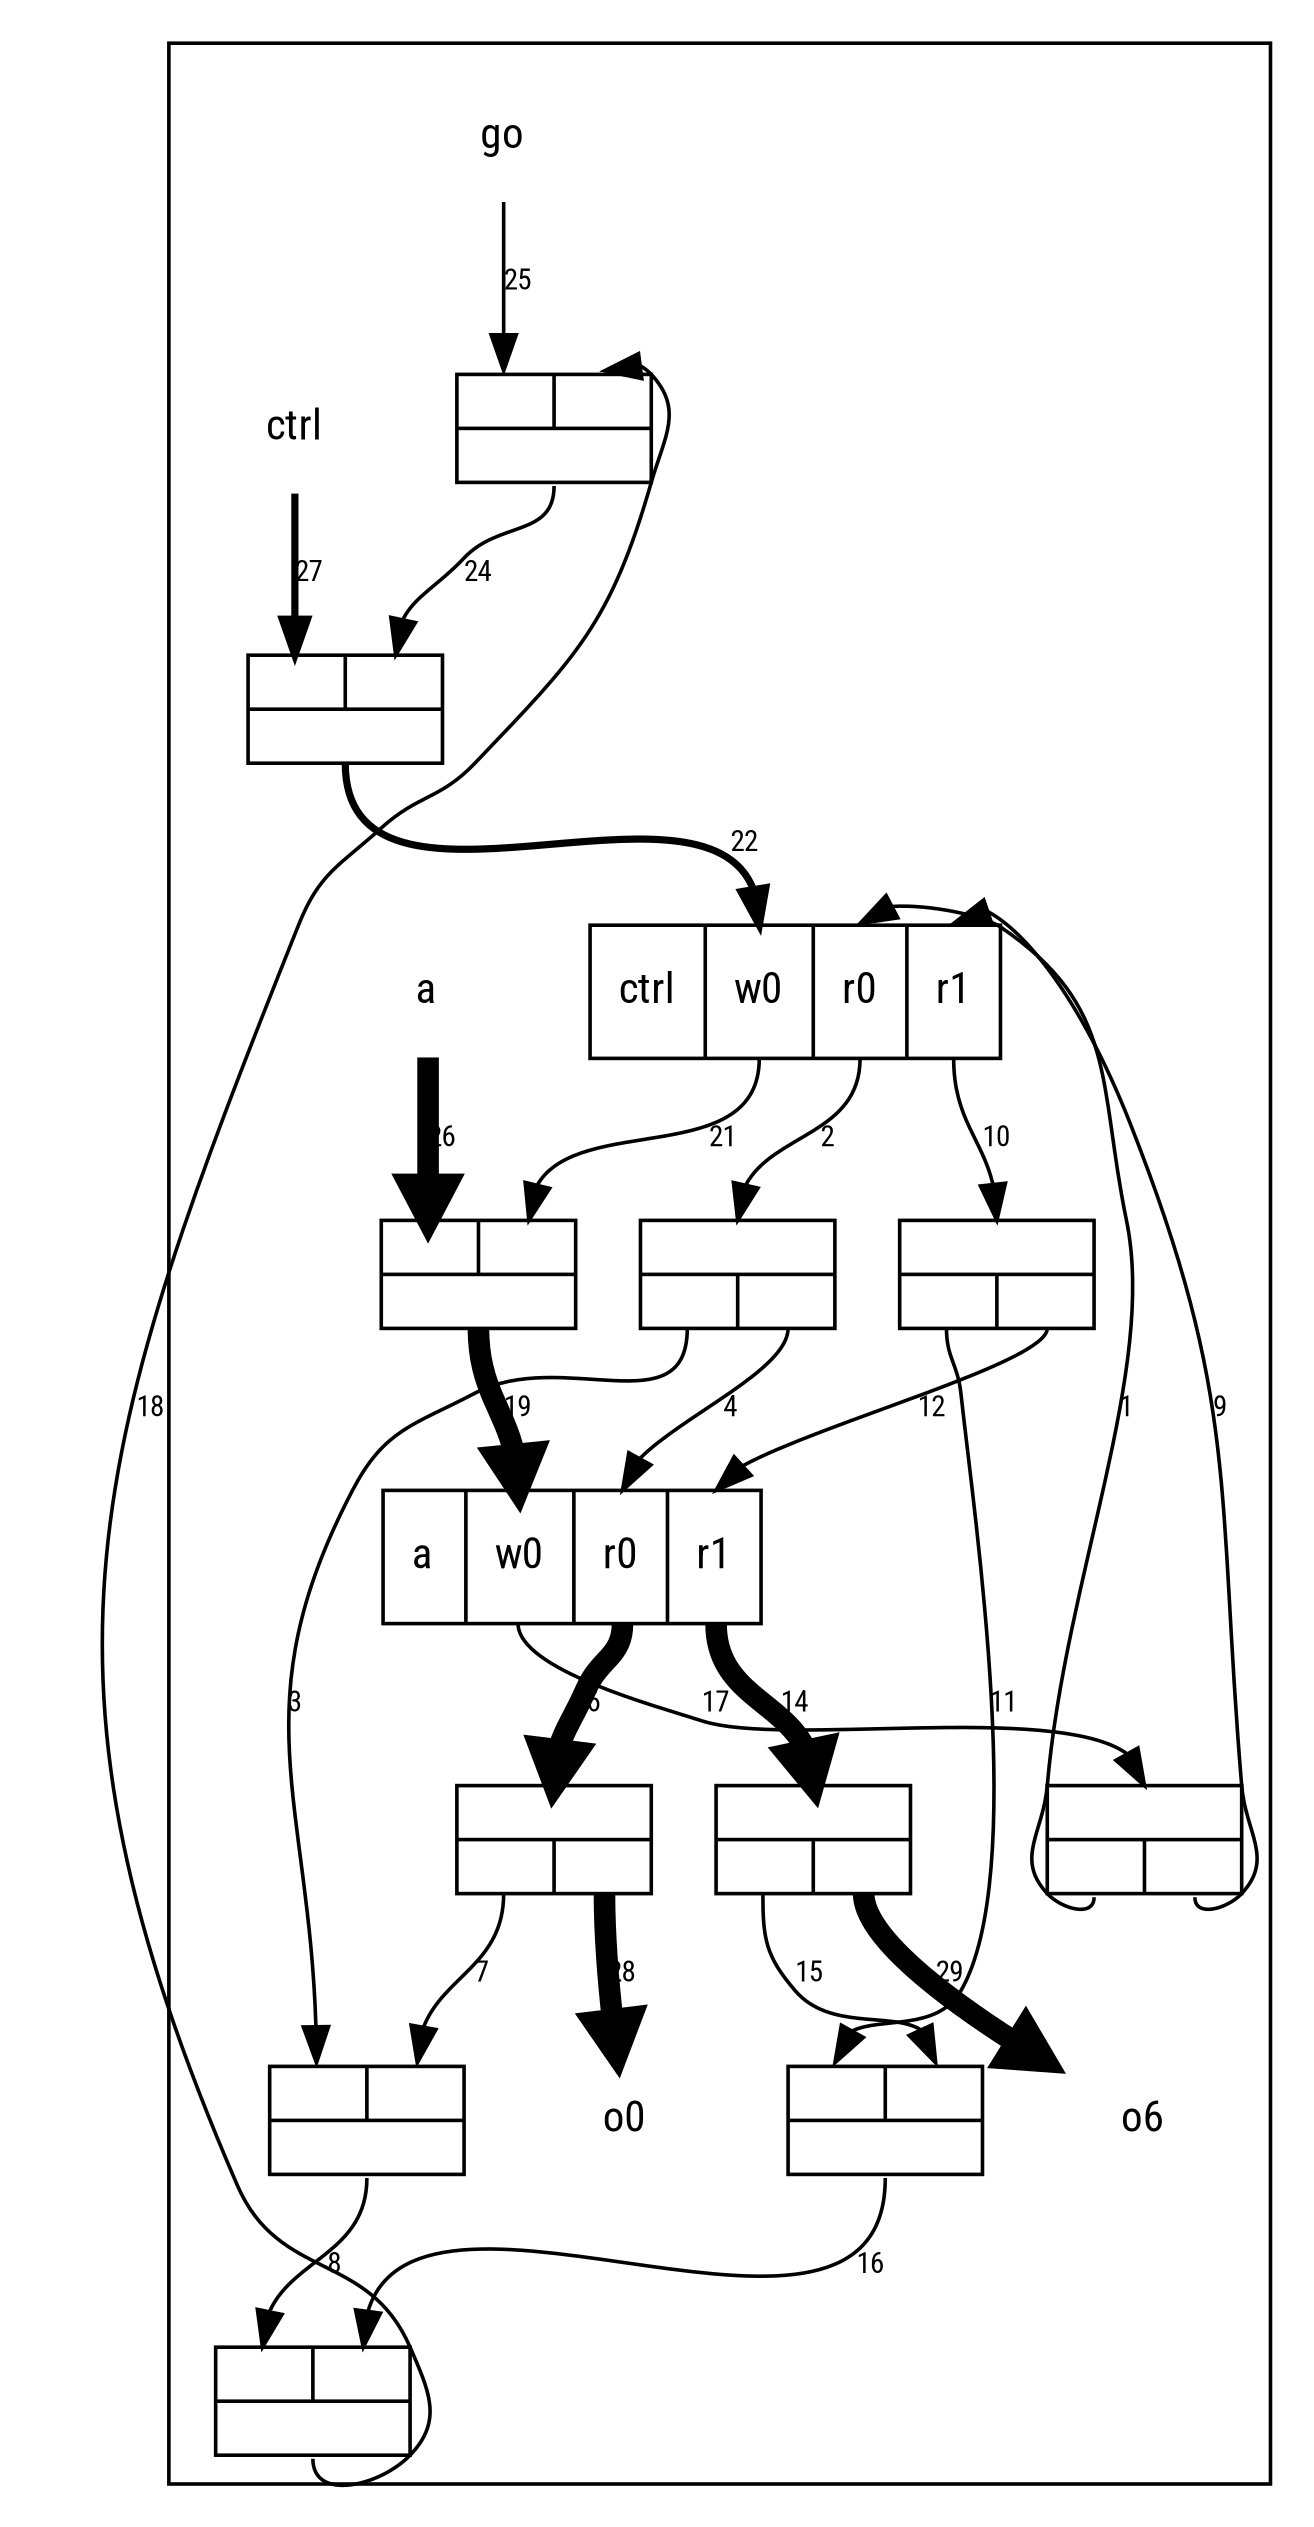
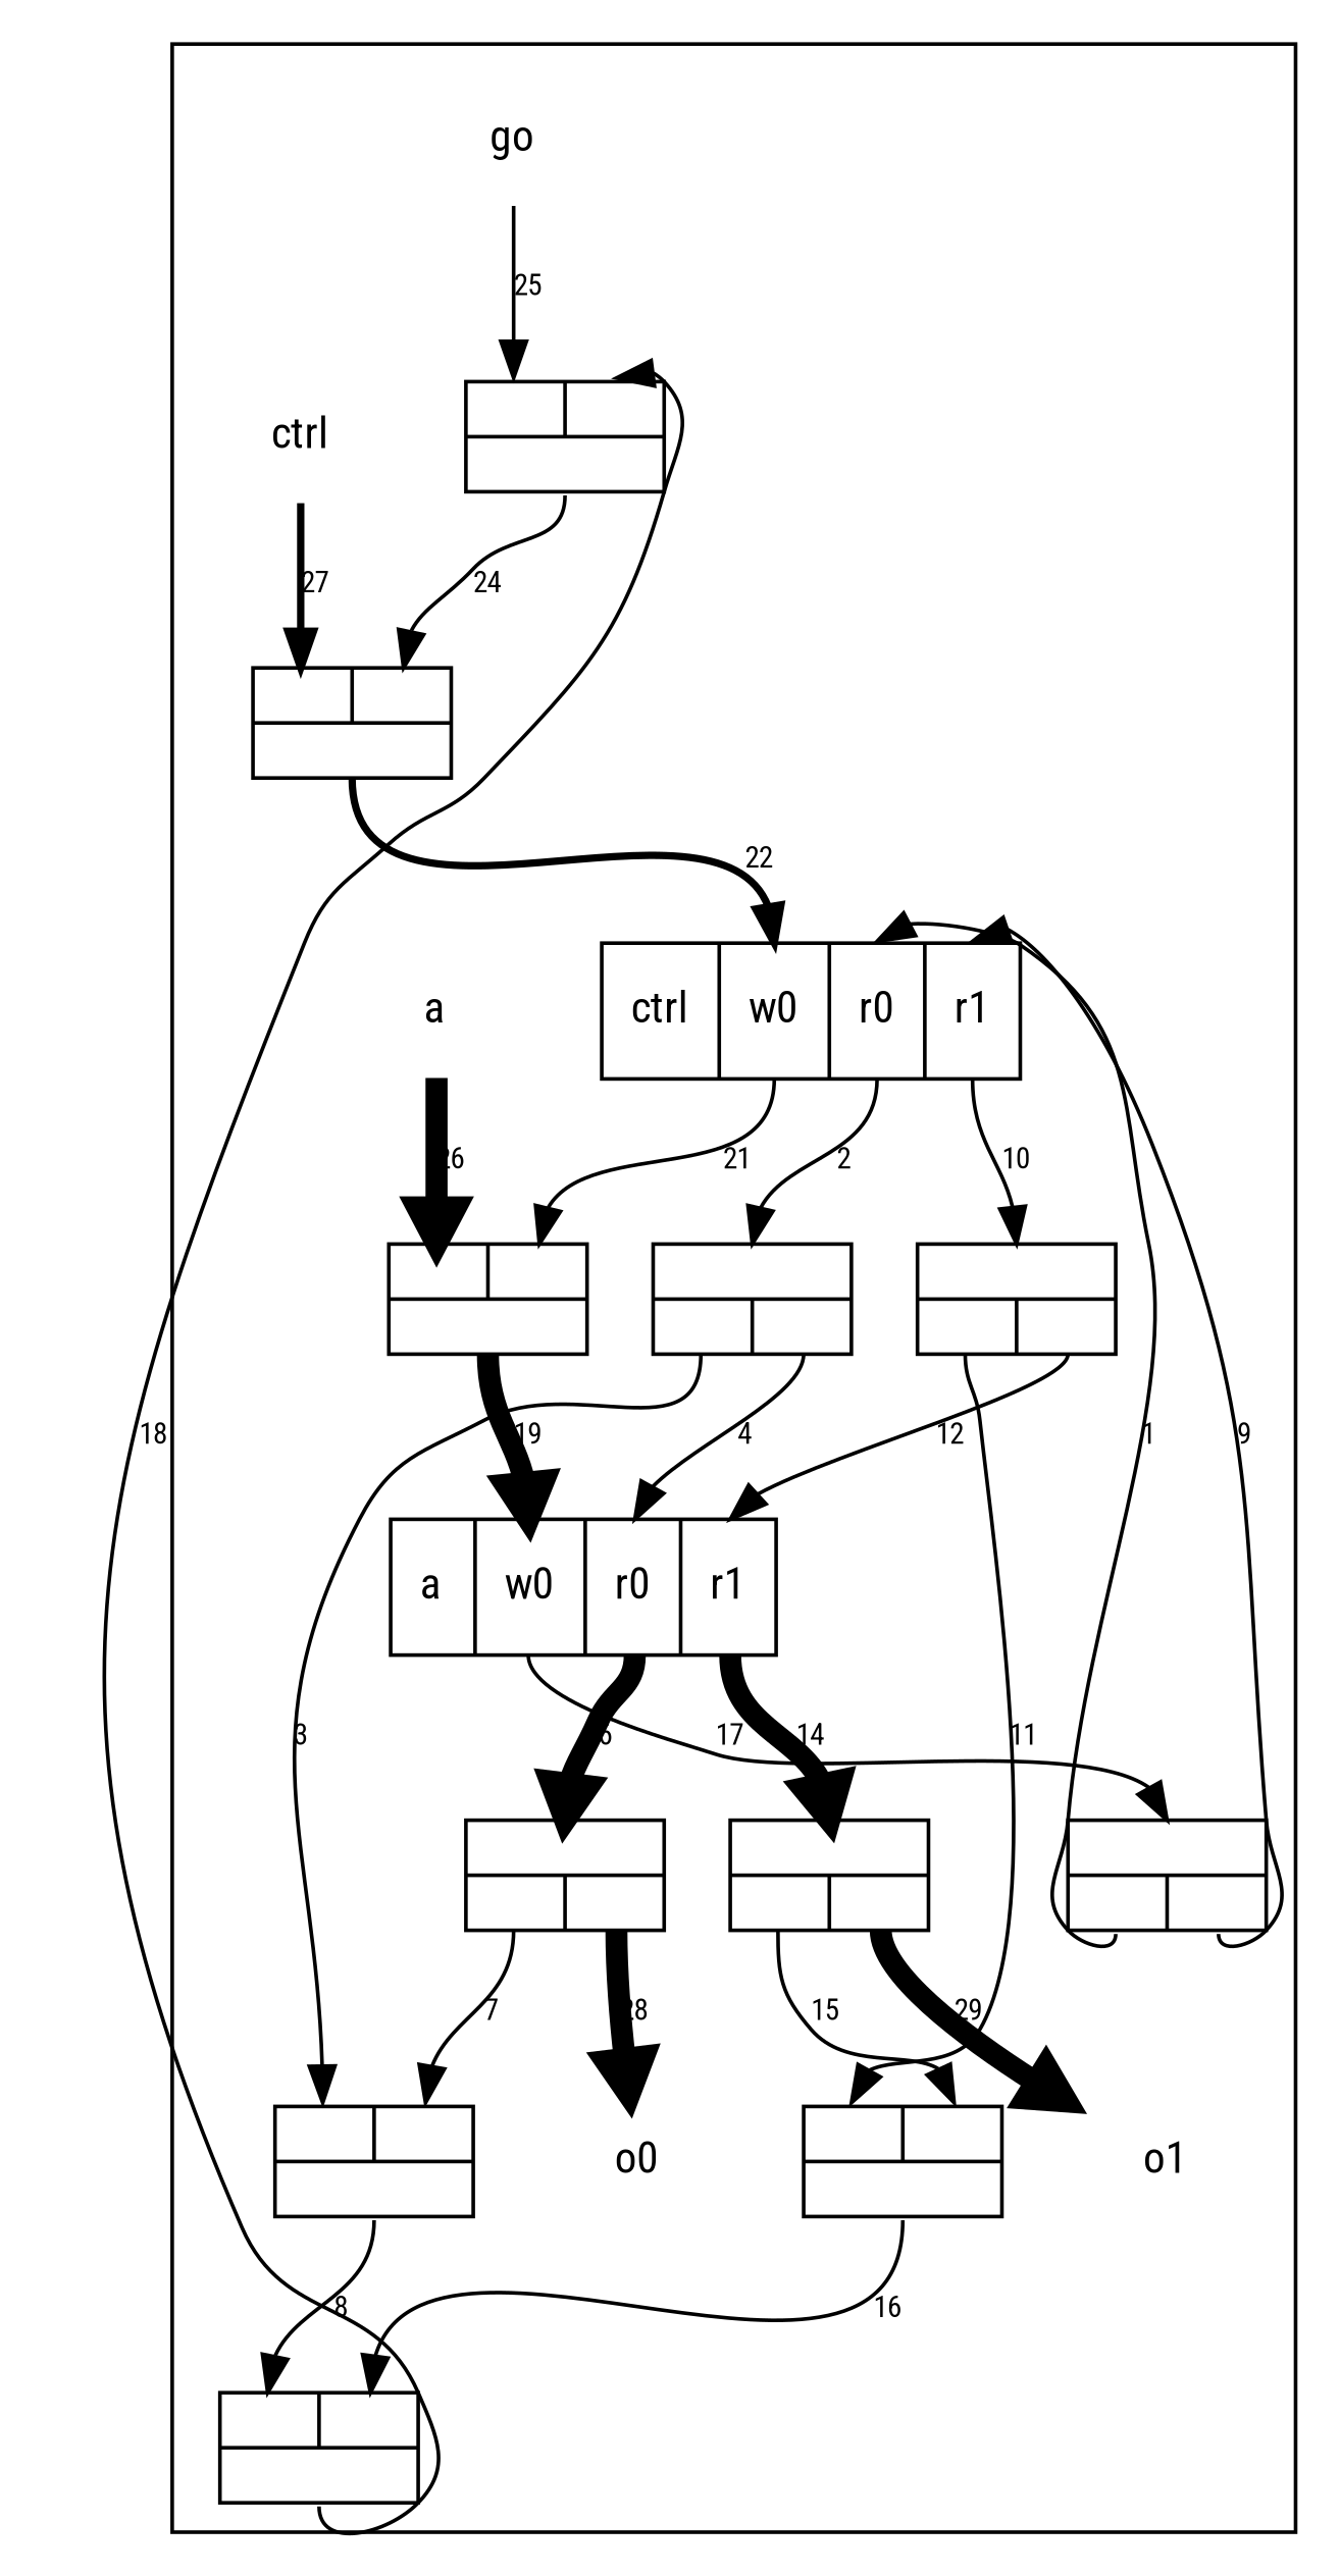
  digraph {
    fontname="Roboto Condensed"
    node [fontname="Roboto Condensed" fontsize=2 shape=record nojustify=true]
    edge [arrowhead=normal fontname="Roboto Condensed" fontsize=8 headport="i0:n" labelfontname=Helvetica labelfontsize=8 penwidth=1 tailport="o:s" weight=1]
    n1 [fontsize=12 label=go portref=0 shape=none style=bold nojustify=""]
    n2 [compref=13 height=0.4 label="{{<i0>|<i1>}|{<o>}}"]
    n3 [fontsize=12 label=a portref=1 shape=none style=bold nojustify=""]
    n4 [compref=14 height=0.4 label="{{<i0>|<i1>}|{<o>}}"]
    n5 [fontsize=12 label=ctrl portref=2 shape=none style=bold nojustify=""]
    n6 [compref=15 height=0.4 label="{{<i0>|<i1>}|{<o>}}"]
    n7 [fontsize=12 label=o0 portref=3 shape=none style=bold nojustify=""]
-   n8 [fontsize=12 label=o6 portref=4 shape=none style=bold nojustify=""]
+   n8 [fontsize=12 label=o1 portref=4 shape=none style=bold nojustify=""]
    n9 [compref=2 height=0.4 label="{{<i>}|{<o0>|<o1>}}"]
    n10 [compref=3 height=0.4 label="{{<i0>|<i1>}|{<o>}}"]
    n11 [compref=9 fontsize=12 label="a|<w0>w0|<r0>r0|<r1>r1" nojustify=""]
    n12 [compref=8 height=0.4 label="{{<i0>|<i1>}|{<o>}}"]
    n13 [compref=5 height=0.4 label="{{<i>}|{<o0>|<o1>}}"]
    n14 [compref=6 height=0.4 label="{{<i0>|<i1>}|{<o>}}"]
    n15 [compref=7 height=0.4 label="{{<i>}|{<o0>|<o1>}}"]
    n16 [compref=11 fontsize=12 label="ctrl|<w0>w0|<r0>r0|<r1>r1" nojustify=""]
    n17 [compref=16 height=0.4 label="{{<i>}|{<o0>|<o1>}}"]
    n18 [compref=17 height=0.4 label="{{<i>}|{<o0>|<o1>}}"]
    subgraph cluster_1 {
      n1
      n2
      n3
      n4
      n5
      n6
      n7
      n8
      n9
      n10
      n11
      n12
      n13
      n14
      n15
      n16
      n17
      n18
    }
    n1 -> n2 [label=25 linkref=25]
    n2 -> n6 [headport="i1:n" label=24 linkref=24]
    n3 -> n4 [label=26 linkref=26 penwidth=6 weight=6]
    n4 -> n11 [headport="w0:n" label=19 linkref=19 penwidth=6 weight=6]
    n5 -> n6 [label=27 linkref=27 penwidth=2 weight=2]
    n6 -> n16 [headport="w0:n" label=22 linkref=22 penwidth=2 weight=2]
    n9 -> n10 [label=3 linkref=3 tailport="o0:s"]
    n9 -> n11 [headport="r0:n" label=4 linkref=4 tailport="o1:s"]
    n10 -> n12 [label=8 linkref=8]
    n11 -> n15 [headport="i:n" label=17 linkref=17 tailport="w0:s"]
    n11 -> n17 [headport="i:n" label=6 linkref=6 penwidth=6 tailport="r0:s" weight=6]
    n11 -> n18 [headport="i:n" label=14 linkref=14 penwidth=6 tailport="r1:s" weight=6]
    n12 -> n2 [headport="i1:n" label=18 linkref=18]
    n13 -> n11 [headport="r1:n" label=12 linkref=12 tailport="o1:s"]
    n13 -> n14 [label=11 linkref=11 tailport="o0:s"]
    n14 -> n12 [headport="i1:n" label=16 linkref=16]
    n15 -> n16 [headport="r0:n" label=1 linkref=1 tailport="o0:s"]
    n15 -> n16 [headport="r1:n" label=9 linkref=9 tailport="o1:s"]
    n16 -> n4 [headport="i1:n" label=21 linkref=21 tailport="w0:s"]
    n16 -> n9 [headport="i:n" label=2 linkref=2 tailport="r0:s"]
    n16 -> n13 [headport="i:n" label=10 linkref=10 tailport="r1:s"]
    n17 -> n7 [label=28 linkref=28 penwidth=6 tailport="o1:s" weight=6]
    n17 -> n10 [headport="i1:n" label=7 linkref=7 tailport="o0:s"]
    n18 -> n8 [label=29 linkref=29 penwidth=6 tailport="o1:s" weight=6]
    n18 -> n14 [headport="i1:n" label=15 linkref=15 tailport="o0:s"]
  }
